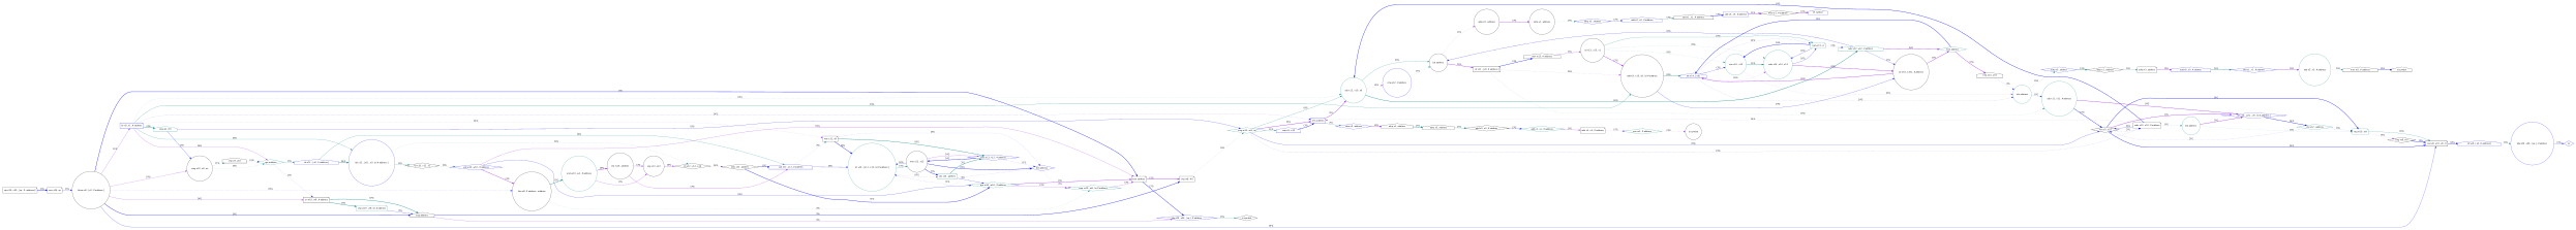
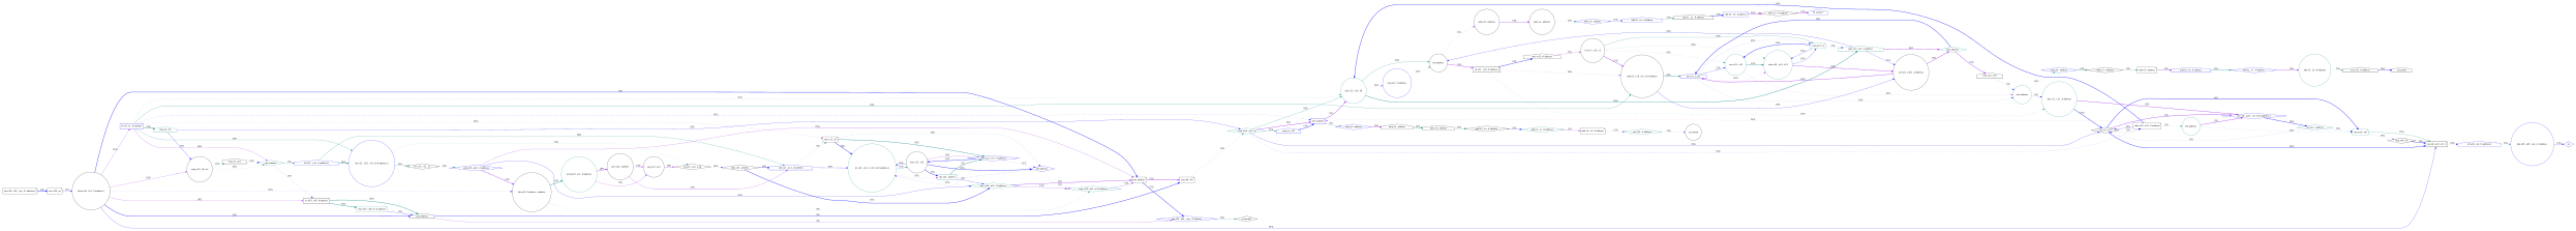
  digraph {
    fontname=Nunito
    rankdir=LR
    node [color=black fontname=Nunito shape=diamond]
    edge [color=blue fontname=Nunito style=bold]
    n1 [label="stp x29 , x30 , [ sp , #- address ]!" shape=note]
    n2 [label="mov x29 , sp" shape=note]
    n3 [label="ldrsw x8 , [ x0 , # address ]" shape=circle]
    n4 [color=blue label="lsr x9 , x1 , # address" shape=note]
    n5 [label="cneg x10 , x8 , mi" shape=circle]
    n6 [label="lsr w10 , w8 , # address" shape=note]
    n7 [label="b.eq address" shape=house]
    n8 [label="tbz w8 , # address , address" shape=circle]
    n9 [label="b.ne address" shape=note]
    n10 [label="csel x8 , x10 , x9 , lt" shape=note]
    n11 [color=teal label="cmp x8 , # 0" shape=house]
    n12 [color=teal label="b.ge address"]
    n13 [color=blue label="ldr x12 , [ x11 , x9 , lsl # address ]" shape=circle]
    n14 [color=blue label="b.hs address" shape=note]
    n15 [color=teal label="sub x12 , x10 , x9" shape=circle]
    n16 [label="mov x12 , x9" shape=note]
    n17 [label="add x9 , x15 , x9 , lsl # address" shape=circle]
    n18 [label="cmp x9 , x10" shape=house]
    n19 [color=teal label="cmp w10 , w8 , lsr # address" shape=note]
    n20 [color=blue label="ldp x29 , x30 , [ sp ] , # address"]
    n21 [label="cmp w8 , # 0" shape=note]
    n22 [color=teal label="cmp w10 , w8 , lsr # address"]
    n23 [color=teal label="and w13 , w1 , # address" shape=circle]
    n24 [color=teal label="cneg w10 , w8 , mi"]
    n25 [color=blue label="cmp x9 , x10" shape=house]
    n26 [label="mov x9 , x10"]
    n27 [label="subs x10 , x10 , # address" shape=note]
    n28 [color=blue label="str w8 , [ x0 , # address ]" shape=house]
    n29 [color=blue label="ldr x11 , [ x0 , # address ]" shape=house]
    n30 [label="lsr x10 , x12 , x1"]
    n31 [label="lsl x12 , x12 , x13"]
    n32 [color=blue label="adrp x0 , address"]
    n33 [color=blue label="cmp x12 , # address" shape=circle]
    n34 [label="b.lt address" shape=circle]
    n35 [color=teal label="subs x12 , x12 , # address" shape=house]
    n36 [color=teal label="ldr x14 , [ x11 , x12 , lsl # address ]" shape=circle]
    n37 [color=blue label="subs x13 , x12 , # address"]
    n38 [color=blue label="b.lt address"]
    n39 [color=blue label="ldr x14 , [ x9 ]" shape=house]
    n40 [label="str x16 , [ x9 ] , # address" shape=circle]
    n41 [color=blue label="sub x11 , x11 , # address" shape=house]
    n42 [label="b symbol"]
    n43 [color=blue label="and w10 , w10 , # address"]
    n44 [label="cbnz x12 , address"]
    n45 [color=teal label="eor w10 , w10 , # address"]
    n46 [label="cbz w13 , address" shape=circle]
    n47 [label="neg x13 , x13" shape=circle]
    n48 [color=blue label="ldr x12 , [ x11 , x9 , lsl # address ]"]
    n49 [color=teal label="neg w10 , w9" shape=note]
    n50 [color=teal label="b.lt address" shape=circle]
    n51 [label="adrp x1 , address" shape=house]
    n52 [label="adrp x3 , address" shape=house]
    n53 [label="adrp x0 , address" shape=circle]
    n54 [label="ldr x11 , [ x0 , # address ]" shape=note]
    n55 [color=teal label="b.ne address"]
    n56 [label="mov x12 , x13" shape=circle]
    n57 [color=teal label="cbz x14 , address" shape=note]
    n58 [label="add x0 , x0 , # address"]
    n59 [color=teal label="add x1 , x1 , # address"]
    n60 [label="add x3 , x3 , # address" shape=note]
    n61 [color=teal label="mov w2 , # address"]
    n62 [label="bl symbol" shape=circle]
    n63 [label="adrp x1 , address" shape=circle]
    n64 [label="mov w13 , # address" shape=house]
    n65 [color=teal label="sub x11 , x11 , # address" shape=circle]
    n66 [color=blue label="adrp x3 , address"]
    n67 [label="lsl x13 , x13 , x1" shape=circle]
    n68 [color=blue label="add x0 , x0 , # address" shape=house]
    n69 [label="add x1 , x1 , # address" shape=house]
    n70 [color=blue label="add x3 , x3 , # address" shape=note]
    n71 [label="mov w2 , # address"]
    n72 [color=blue label="bl symbol" shape=house]
    n73 [color=teal label="mov x15 , x13" shape=circle]
    n74 [color=teal label="subs x16 , x14 , x13" shape=circle]
    n75 [color=teal label="cset w13 , cc" shape=note]
    n76 [color=teal label="b.lo address" shape=circle]
    n77 [color=blue label="adrp x0 , address"]
    n78 [label="cmp x14 , x15" shape=house]
    n79 [label="adrp x1 , address"]
    n80 [label="adrp x3 , address" shape=note]
    n81 [color=teal label="cbz x12 , address"]
    n82 [color=blue label="add x0 , x0 , # address" shape=house]
    n83 [color=blue label="add x1 , x1 , # address"]
    n84 [color=teal label="add x3 , x3 , # address" shape=circle]
    n85 [label="mov w2 , # address" shape=house]
    n86 [label="bl symbol" shape=house]
    n87 [label="cmp w8 , # 0"]
    n88 [color=blue label="ldp x29 , x30 , [ sp ] , # address" shape=circle]
    n89 [color=blue label=ret]
    n1 -> n2 [label=CFG]
    n2 -> n3 [label=CFG style=solid]
    n3 -> n4 [color=purple label=CFG style=solid]
    n3 -> n5 [color=purple label=DFG style=solid]
    n3 -> n6 [color=purple label=DFG style=solid]
    n3 -> n7 [label=DFG]
    n3 -> n8 [label=DFG style=dotted]
    n3 -> n9 [label=DFG]
    n3 -> n10 [label=DFG style=solid]
    n4 -> n11 [color=teal label=CFG]
    n4 -> n12 [color=purple label=DFG style=solid]
    n4 -> n13 [color=teal label=DFG style=solid]
    n4 -> n14 [label=DFG style=dotted]
    n4 -> n15 [color=teal label=DFG style=dotted]
    n4 -> n16 [color=purple label=DFG style=dotted]
    n4 -> n17 [color=teal label=DFG style=solid]
    n5 -> n12 [color=teal label=DFG style=dotted]
    n5 -> n18 [color=teal label=CFG style=dotted]
    n6 -> n7 [color=teal label=DFG]
    n6 -> n19 [color=teal label=CFG]
    n7 -> n20 [color=purple label=CFG style=solid]
    n7 -> n21 [label=CFG]
    n8 -> n22 [color=teal label=CFG style=dotted]
    n8 -> n23 [color=teal label=CFG]
    n9 -> n20 [label=CFG]
    n9 -> n21 [color=purple label=CFG]
-   n10 -> n28 [label=DFG]
+   n10 -> n28 [label=DFG style=dotted]
    n11 -> n5 [label=CFG style=solid]
    n11 -> n24 [label=DFG style=solid]
    n12 -> n6 [label=CFG style=dotted]
    n12 -> n29 [color=teal label=CFG style=solid]
    n13 -> n30 [color=teal label=DFG style=solid]
    n13 -> n31 [color=teal label=DFG style=dotted]
    n14 -> n15 [color=purple label=CFG]
    n14 -> n32 [color=teal label=CFG style=solid]
    n15 -> n33 [color=purple label=CFG style=dotted]
    n15 -> n34 [color=teal label=DFG style=solid]
    n15 -> n35 [color=teal label=DFG]
    n16 -> n36 [label=DFG]
    n16 -> n37 [color=teal label=DFG]
    n16 -> n38 [label=DFG style=dotted]
    n17 -> n39 [color=teal label=DFG]
    n17 -> n40 [label=DFG style=solid]
    n18 -> n12 [label=CFG style=dotted]
    n19 -> n7 [label=CFG style=solid]
    n20 -> n42 [color=teal label=CFG style=solid]
    n21 -> n24 [color=teal label=CFG style=dotted]
    n22 -> n9 [color=purple label=CFG style=solid]
    n23 -> n46 [color=purple label=DFG]
    n23 -> n47 [color=purple label=DFG style=solid]
    n24 -> n14 [color=purple label=DFG]
    n24 -> n15 [color=teal label=DFG style=solid]
    n24 -> n25 [color=teal label=CFG style=solid]
    n24 -> n26 [label=DFG style=solid]
    n24 -> n27 [label=DFG style=dotted]
    n25 -> n14 [label=CFG]
    n26 -> n10 [label=DFG]
    n26 -> n27 [label=CFG style=dotted]
    n26 -> n48 [color=purple label=DFG]
    n26 -> n49 [label=DFG]
    n27 -> n14 [color=purple label=DFG style=dotted]
    n27 -> n15 [label=DFG]
    n27 -> n26 [label=DFG style=solid]
    n27 -> n50 [color=teal label=DFG style=dotted]
    n28 -> n88 [color=teal label=CFG style=dotted]
    n29 -> n13 [color=teal label=DFG]
    n29 -> n41 [color=teal label=DFG style=solid]
    n30 -> n43 [color=teal label=DFG style=dotted]
    n31 -> n44 [color=purple label=DFG style=dotted]
    n32 -> n51 [color=purple label=CFG]
    n33 -> n34 [color=teal label=CFG style=dotted]
    n34 -> n53 [color=purple label=CFG style=dotted]
    n34 -> n54 [color=purple label=CFG]
    n35 -> n34 [label=DFG style=solid]
    n35 -> n40 [label=CFG style=solid]
    n35 -> n55 [color=purple label=DFG]
    n36 -> n56 [color=teal label=CFG style=solid]
    n36 -> n57 [color=purple label=DFG style=dotted]
    n37 -> n38 [label=CFG style=dotted]
    n37 -> n56 [label=DFG]
    n38 -> n22 [color=purple label=CFG style=dotted]
    n38 -> n36 [label=CFG style=dotted]
    n39 -> n73 [label=CFG style=solid]
    n39 -> n74 [color=purple label=DFG style=dotted]
    n39 -> n75 [label=DFG style=dotted]
    n39 -> n76 [label=DFG style=dotted]
    n40 -> n39 [color=purple label=DFG]
    n40 -> n55 [color=purple label=CFG]
    n41 -> n16 [color=teal label=CFG style=dotted]
    n41 -> n36 [label=DFG style=solid]
    n43 -> n8 [color=purple label=CFG]
    n43 -> n9 [color=purple label=DFG style=solid]
    n43 -> n45 [label=DFG style=solid]
    n44 -> n41 [label=CFG]
    n44 -> n45 [label=CFG]
    n45 -> n9 [color=purple label=DFG]
    n45 -> n22 [color=purple label=CFG style=solid]
    n46 -> n41 [color=purple label=CFG style=solid]
    n46 -> n47 [color=purple label=CFG style=solid]
    n47 -> n31 [color=purple label=DFG style=solid]
    n48 -> n81 [label=DFG]
    n49 -> n10 [color=teal label=DFG style=solid]
    n49 -> n87 [color=purple label=CFG style=dotted]
    n50 -> n48 [color=purple label=CFG]
    n50 -> n49 [color=teal label=CFG style=dotted]
    n51 -> n52 [color=teal label=CFG]
    n52 -> n58 [color=teal label=CFG style=solid]
    n53 -> n63 [color=purple label=CFG]
    n54 -> n17 [color=purple label=DFG style=dotted]
    n54 -> n64 [label=CFG]
    n54 -> n65 [color=teal label=DFG style=dotted]
    n55 -> n39 [label=CFG]
    n55 -> n78 [color=purple label=CFG]
    n56 -> n36 [label=DFG style=solid]
    n56 -> n37 [color=purple label=DFG style=solid]
    n56 -> n38 [label=DFG]
    n56 -> n57 [label=CFG]
    n57 -> n37 [color=teal label=CFG]
    n57 -> n45 [label=CFG style=solid]
    n58 -> n59 [label=CFG style=solid]
    n59 -> n60 [color=purple label=CFG style=solid]
    n60 -> n61 [color=purple label=CFG style=dotted]
    n61 -> n62 [color=purple label=CFG style=dotted]
    n63 -> n66 [color=teal label=CFG style=dotted]
    n64 -> n67 [color=purple label=CFG style=solid]
    n65 -> n26 [label=CFG]
    n65 -> n48 [color=purple label=DFG]
    n66 -> n68 [label=CFG style=solid]
    n67 -> n17 [color=purple label=CFG]
    n67 -> n73 [color=teal label=DFG style=dotted]
    n67 -> n74 [color=teal label=DFG style=dotted]
    n67 -> n75 [color=teal label=DFG style=solid]
    n68 -> n69 [color=teal label=CFG style=solid]
    n69 -> n70 [label=CFG]
    n70 -> n71 [color=purple label=CFG]
    n71 -> n72 [color=purple label=CFG]
    n73 -> n74 [color=teal label=CFG]
    n73 -> n76 [color=purple label=DFG style=dotted]
    n74 -> n40 [color=purple label=DFG]
    n74 -> n75 [label=DFG style=solid]
    n75 -> n35 [label=CFG style=dotted]
    n75 -> n73 [label=DFG]
    n75 -> n74 [label=DFG style=solid]
    n76 -> n65 [label=CFG style=dotted]
    n76 -> n77 [color=teal label=CFG style=dotted]
    n77 -> n79 [color=teal label=CFG]
    n78 -> n76 [label=CFG style=dotted]
    n79 -> n80 [color=teal label=CFG style=solid]
    n80 -> n82 [color=purple label=CFG]
    n81 -> n26 [label=CFG style=dotted]
    n81 -> n49 [label=CFG style=dotted]
    n82 -> n83 [color=teal label=CFG]
    n83 -> n84 [color=purple label=CFG]
    n84 -> n85 [color=teal label=CFG style=dotted]
    n85 -> n86 [label=CFG]
    n87 -> n10 [label=CFG]
    n88 -> n89 [label=CFG style=solid]
  }
